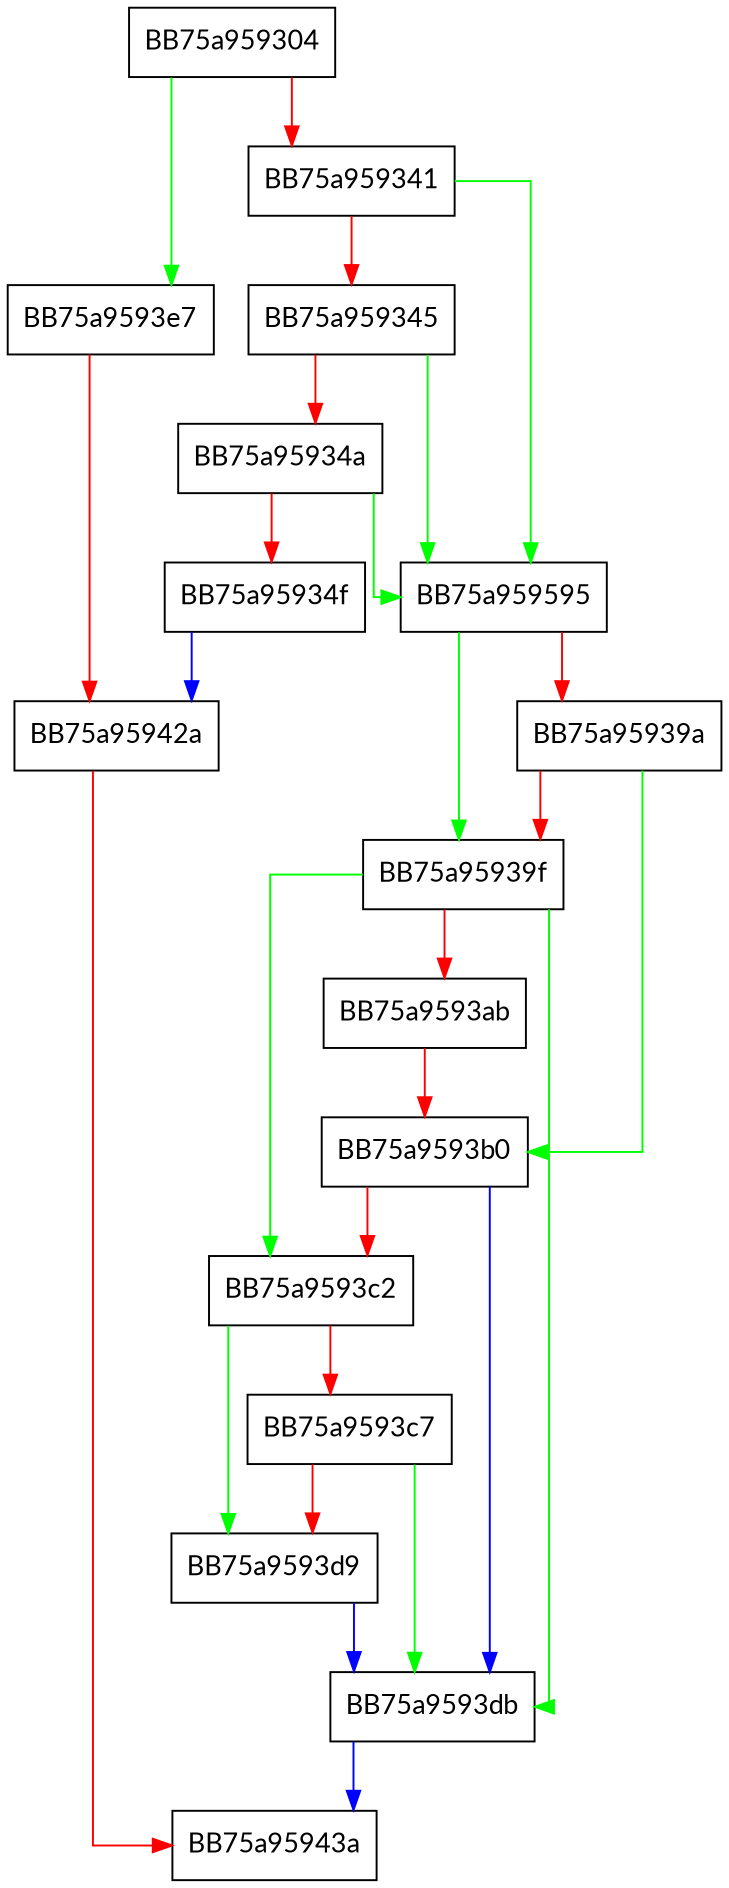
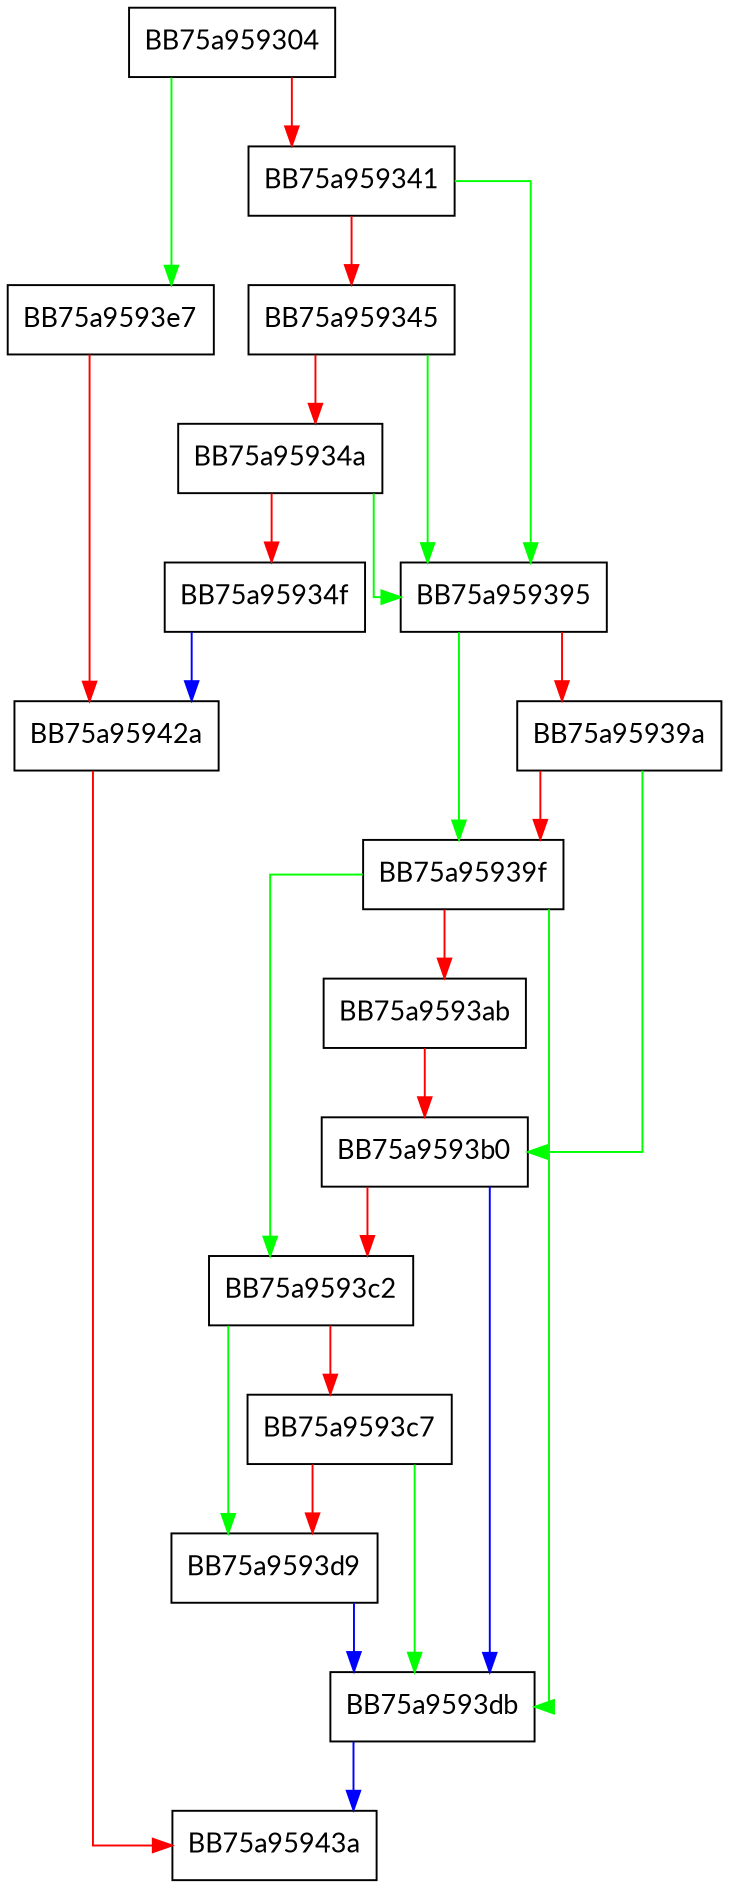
  digraph {
    fontname=Lato
    splines=ortho
    node [fontname=Lato shape=box]
    edge [color=red fontname=Lato]
    BB75a959304
    BB75a9593e7
    BB75a959341
    BB75a95942a
-   BB75a959395 [label=BB75a959595]
+   BB75a959395
    BB75a959345
    BB75a95943a
    BB75a95939f
    BB75a95939a
    BB75a95934a
    BB75a9593db
    BB75a9593ab
    BB75a9593c2
    BB75a9593b0
    BB75a95934f
    BB75a9593d9
    BB75a9593c7
    BB75a959304 -> BB75a9593e7 [color=green]
    BB75a959304 -> BB75a959341
    BB75a9593e7 -> BB75a95942a
    BB75a959341 -> BB75a959395 [color=green]
    BB75a959341 -> BB75a959345
    BB75a95942a -> BB75a95943a
    BB75a959395 -> BB75a95939f [color=green]
    BB75a959395 -> BB75a95939a
    BB75a959345 -> BB75a959395 [color=green]
    BB75a959345 -> BB75a95934a
    BB75a95939f -> BB75a9593db [color=green]
    BB75a95939f -> BB75a9593ab
    BB75a95939f -> BB75a9593c2 [color=green]
    BB75a95939a -> BB75a95939f
    BB75a95939a -> BB75a9593b0 [color=green]
    BB75a95934a -> BB75a959395 [color=green]
    BB75a95934a -> BB75a95934f
    BB75a9593db -> BB75a95943a [color=blue]
    BB75a9593ab -> BB75a9593b0
    BB75a9593c2 -> BB75a9593d9 [color=green]
    BB75a9593c2 -> BB75a9593c7
    BB75a9593b0 -> BB75a9593db [color=blue]
    BB75a9593b0 -> BB75a9593c2
    BB75a95934f -> BB75a95942a [color=blue]
    BB75a9593d9 -> BB75a9593db [color=blue]
    BB75a9593c7 -> BB75a9593db [color=green]
    BB75a9593c7 -> BB75a9593d9
  }
